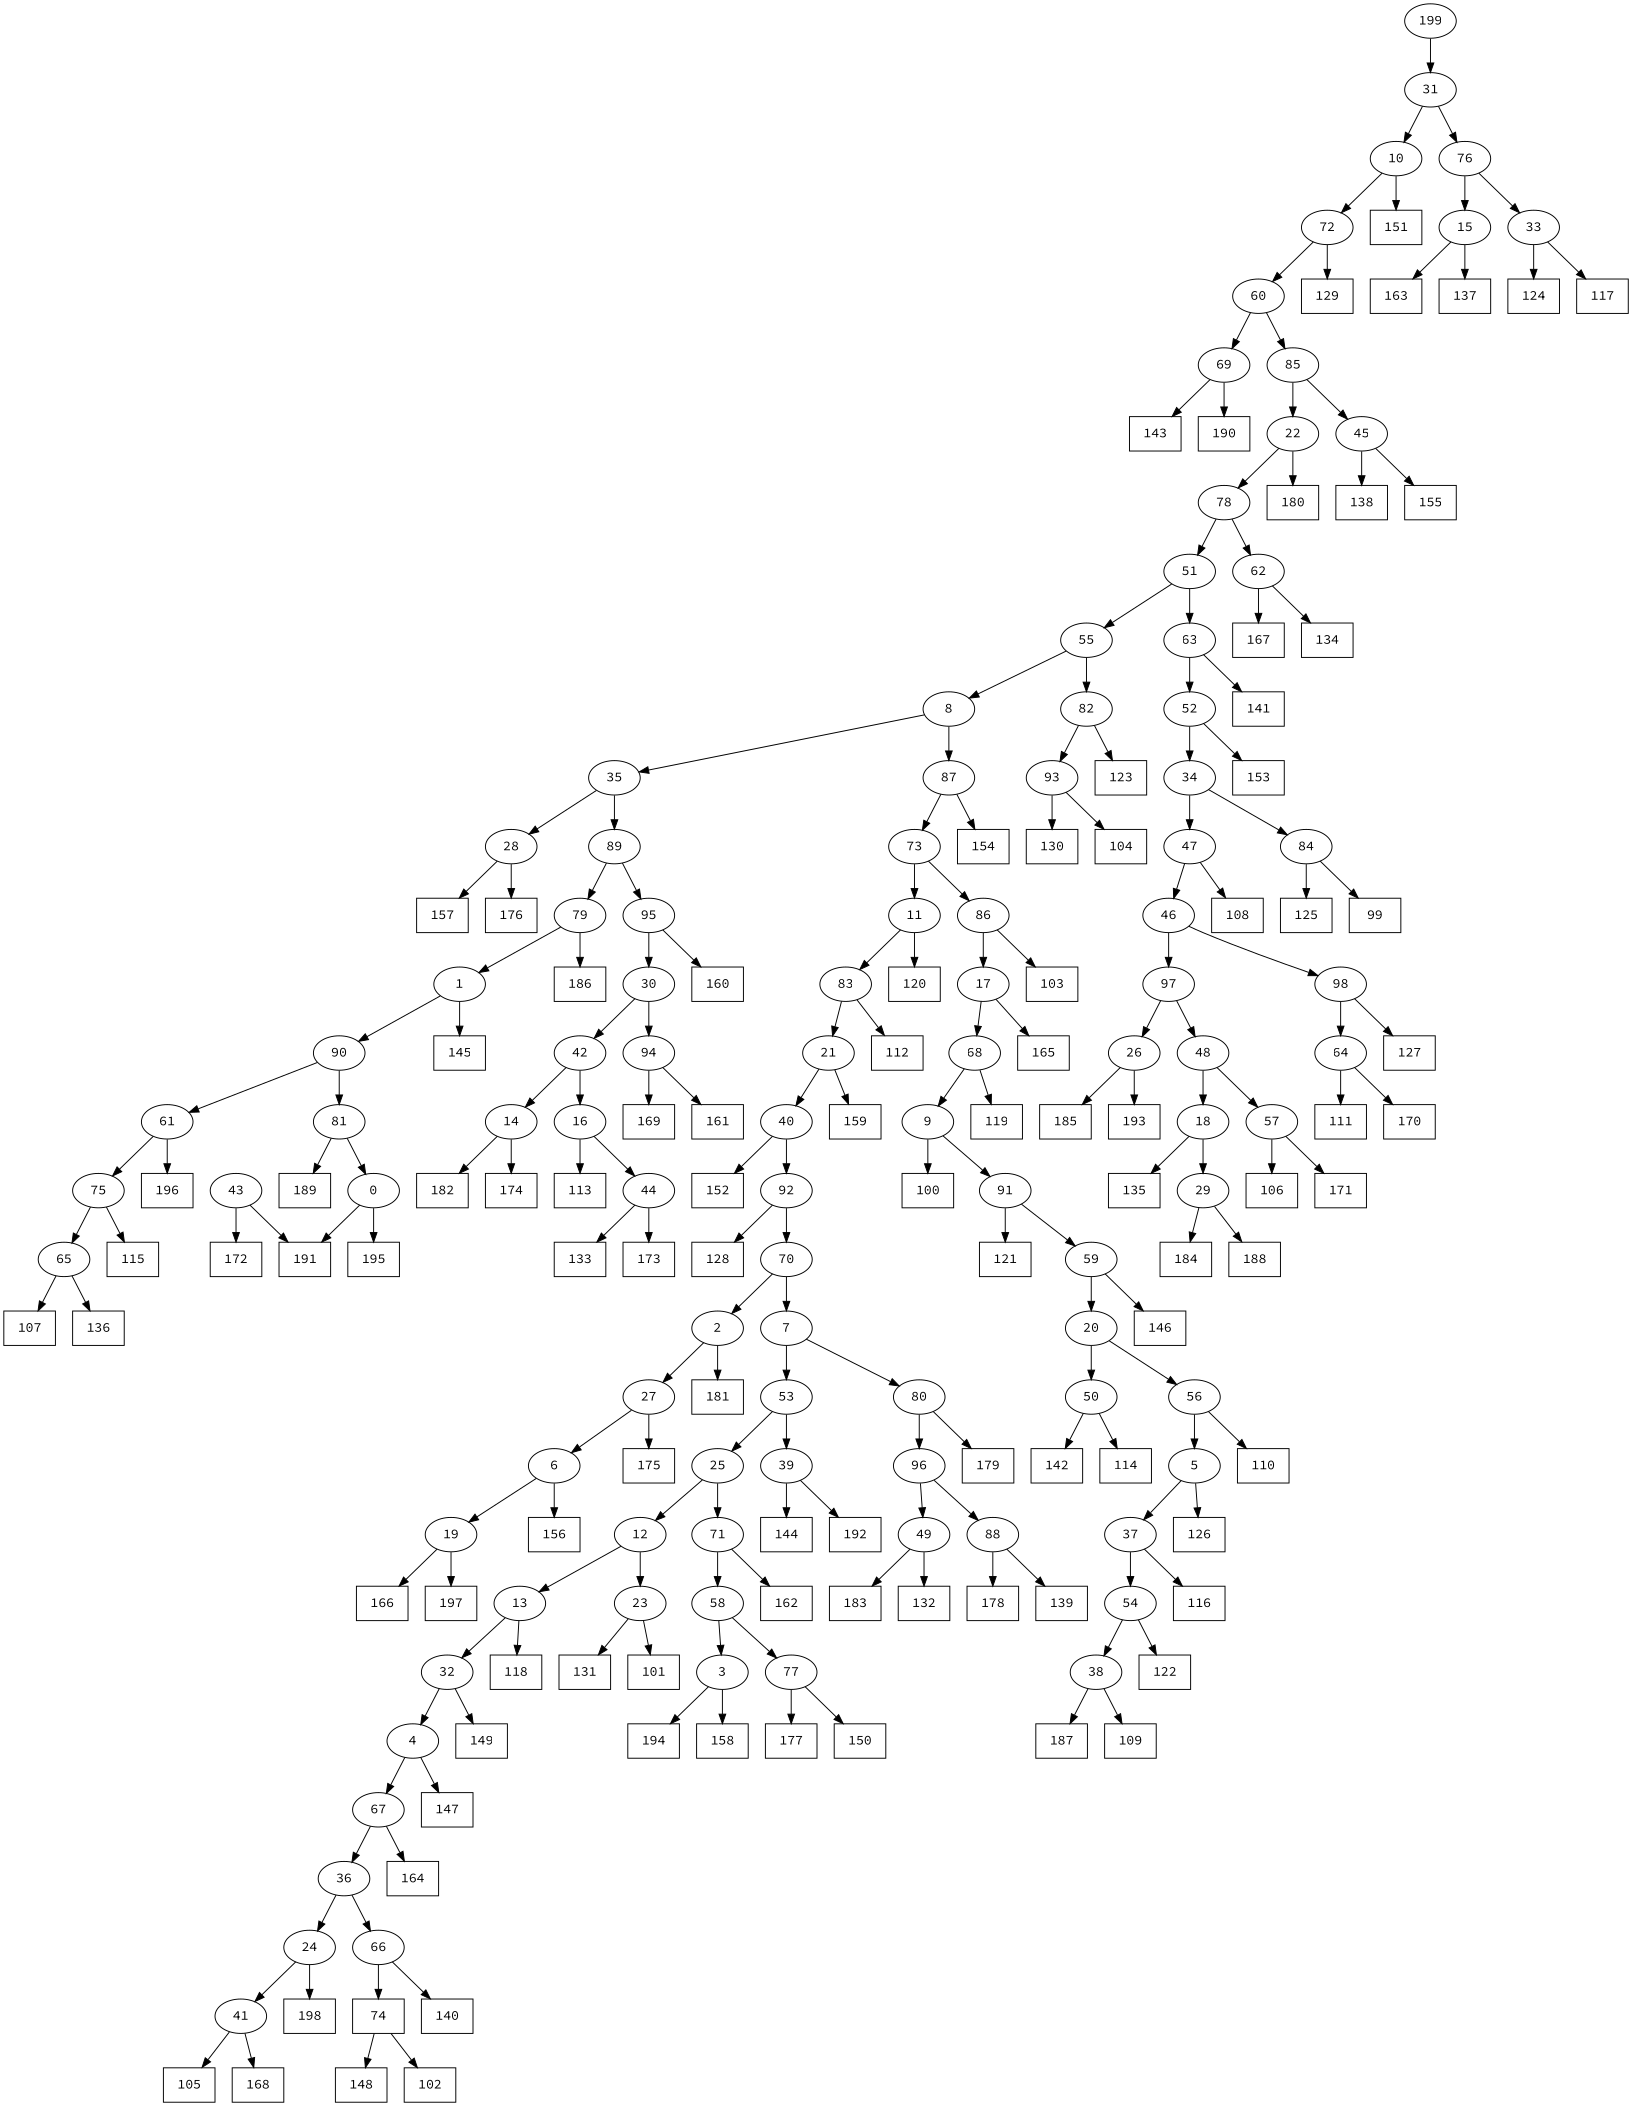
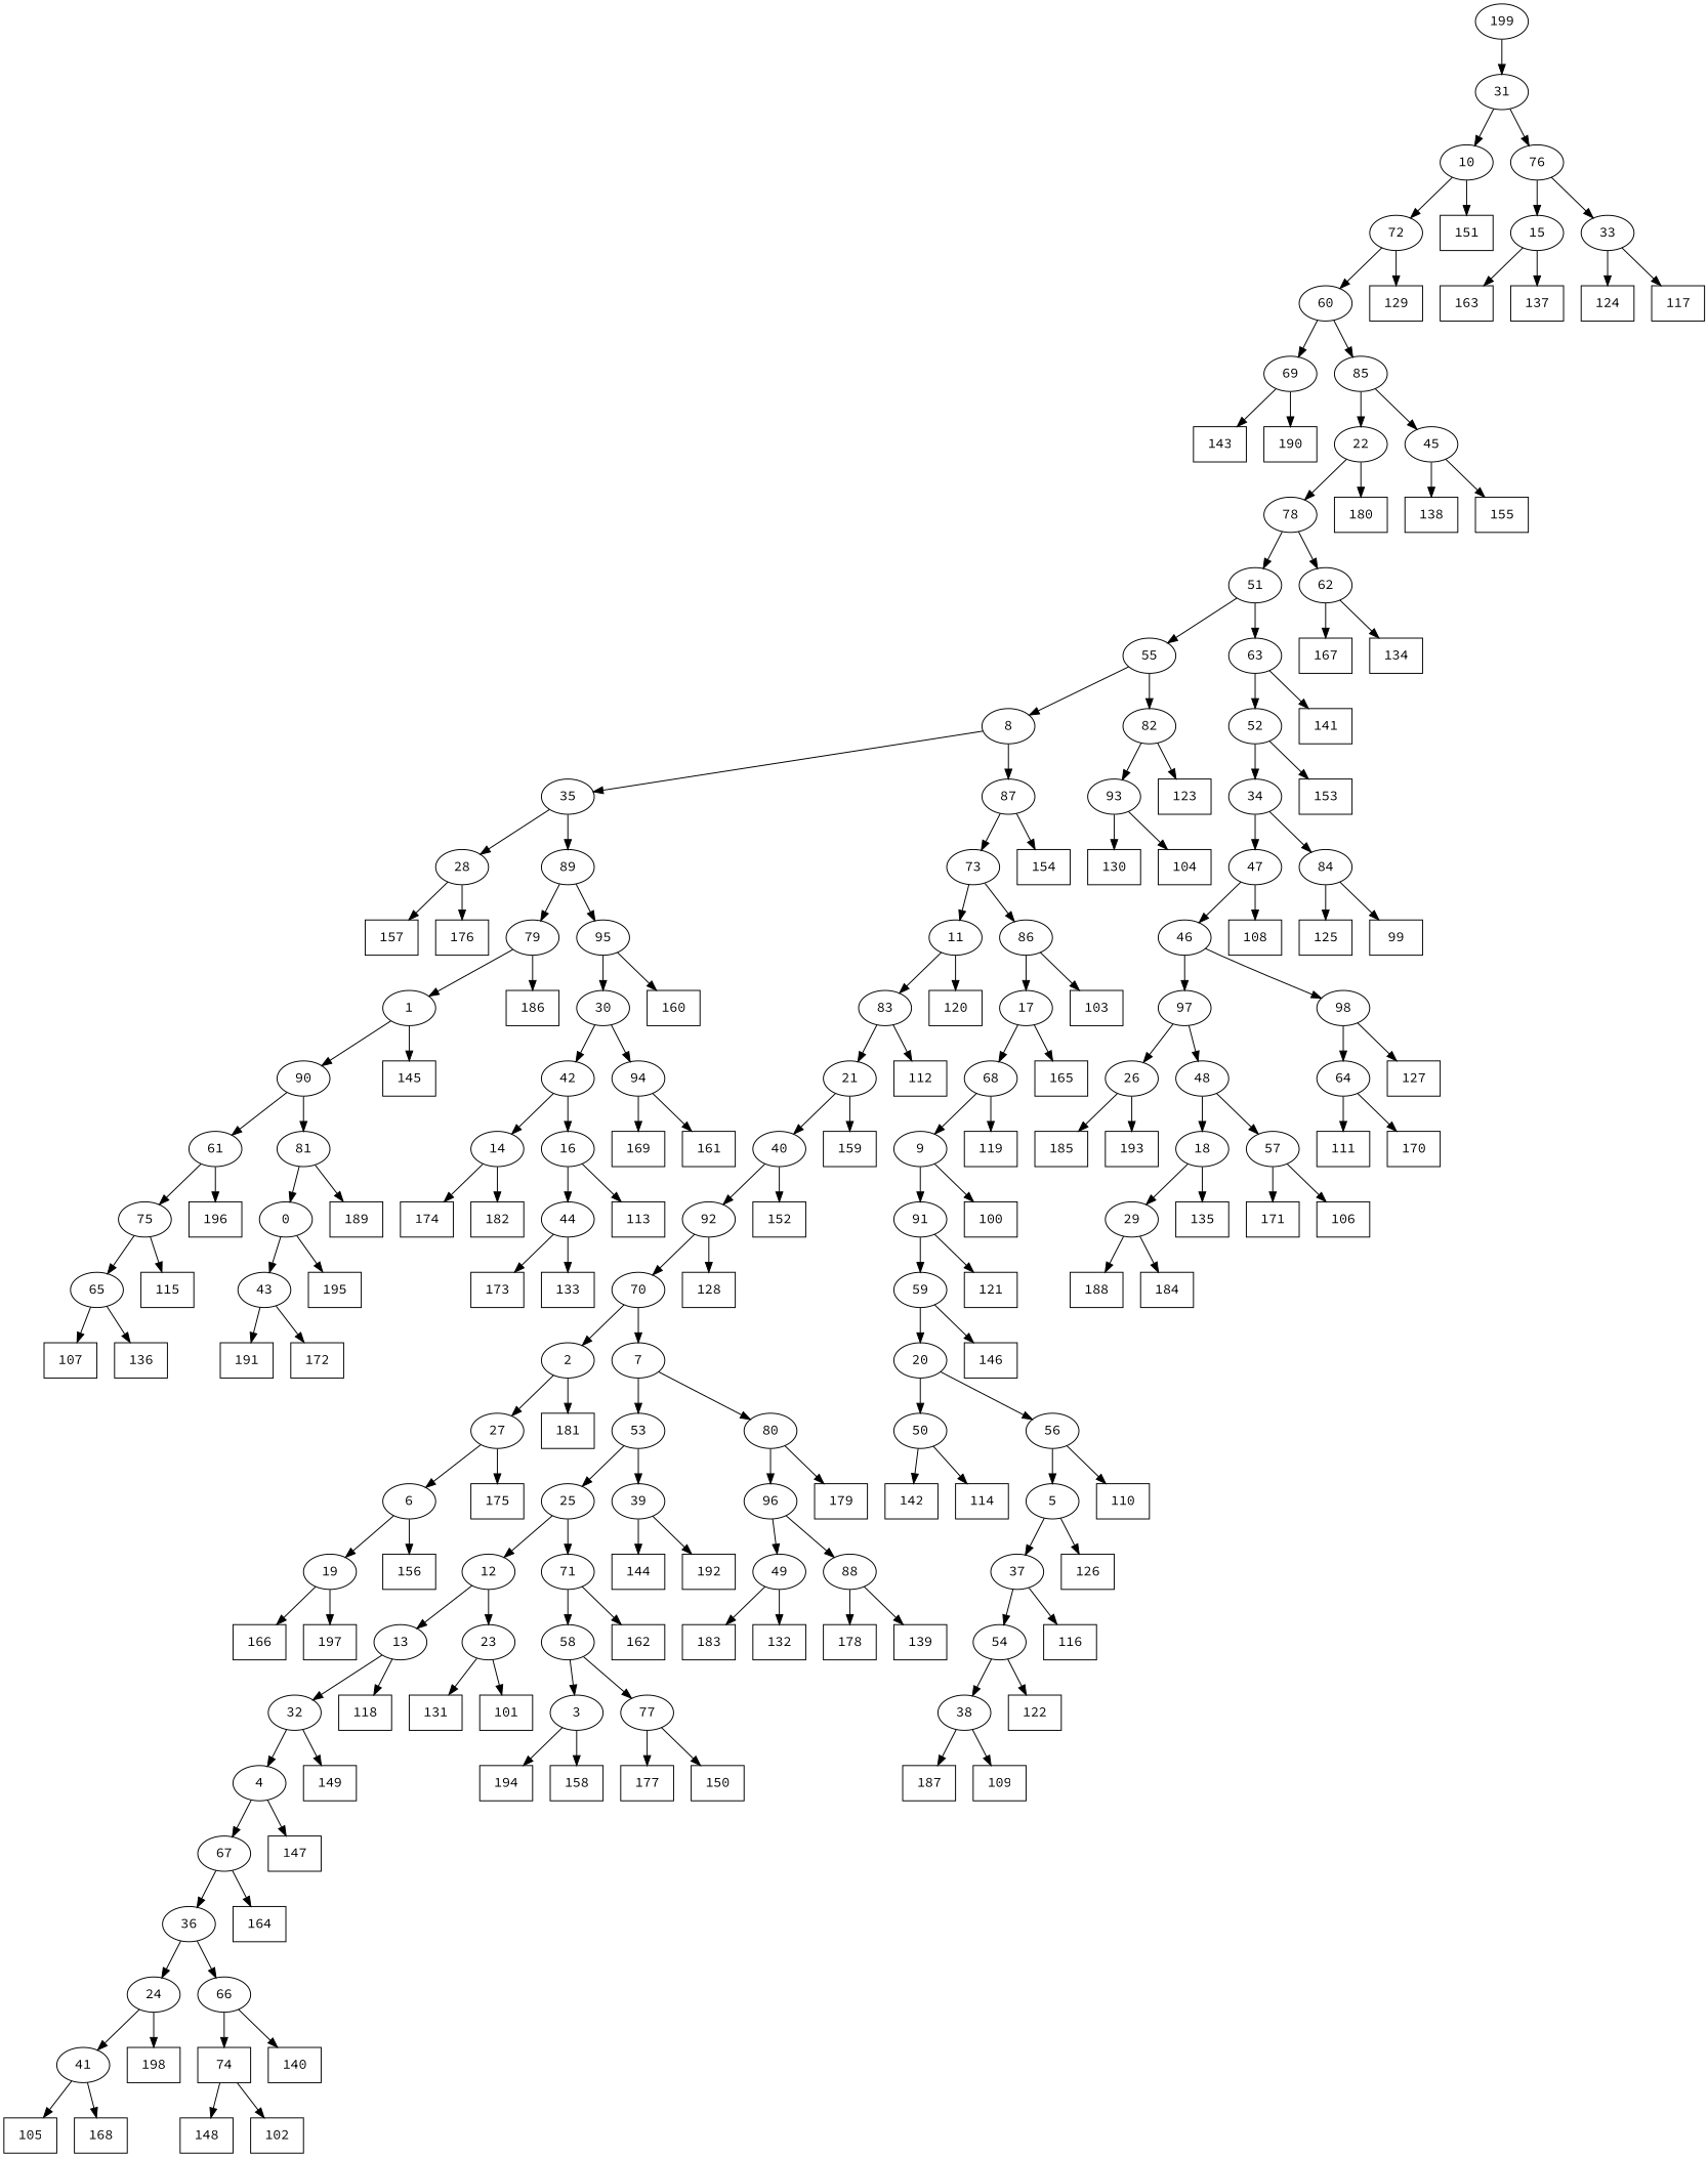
  digraph {
    fontname="Source Code Pro"
    node [fontname="Source Code Pro" shape=box]
    edge [fontname="Source Code Pro"]
    n1 [label=0 shape=""]
    n2 [label=43 shape=""]
    n3 [label=195]
    n4 [label=191]
    n5 [label=172]
    n6 [label=1 shape=""]
    n7 [label=90 shape=""]
    n8 [label=145]
    n9 [label=61 shape=""]
    n10 [label=81 shape=""]
    n11 [label=2 shape=""]
    n12 [label=27 shape=""]
    n13 [label=181]
    n14 [label=6 shape=""]
    n15 [label=175]
    n16 [label=3 shape=""]
    n17 [label=194]
    n18 [label=158]
    n19 [label=4 shape=""]
    n20 [label=67 shape=""]
    n21 [label=147]
    n22 [label=36 shape=""]
    n23 [label=164]
    n24 [label=5 shape=""]
    n25 [label=37 shape=""]
    n26 [label=126]
    n27 [label=54 shape=""]
    n28 [label=116]
    n29 [label=19 shape=""]
    n30 [label=156]
    n31 [label=166]
    n32 [label=197]
    n33 [label=7 shape=""]
    n34 [label=53 shape=""]
    n35 [label=80 shape=""]
    n36 [label=25 shape=""]
    n37 [label=39 shape=""]
    n38 [label=96 shape=""]
    n39 [label=179]
    n40 [label=8 shape=""]
    n41 [label=35 shape=""]
    n42 [label=87 shape=""]
    n43 [label=28 shape=""]
    n44 [label=89 shape=""]
    n45 [label=73 shape=""]
    n46 [label=154]
    n47 [label=9 shape=""]
    n48 [label=91 shape=""]
    n49 [label=100]
    n50 [label=59 shape=""]
    n51 [label=121]
    n52 [label=10 shape=""]
    n53 [label=72 shape=""]
    n54 [label=151]
    n55 [label=60 shape=""]
    n56 [label=129]
    n57 [label=11 shape=""]
    n58 [label=83 shape=""]
    n59 [label=120]
    n60 [label=21 shape=""]
    n61 [label=112]
    n62 [label=12 shape=""]
    n63 [label=13 shape=""]
    n64 [label=23 shape=""]
    n65 [label=32 shape=""]
    n66 [label=118]
    n67 [label=131]
    n68 [label=101]
    n69 [label=149]
    n70 [label=14 shape=""]
    n71 [label=174]
    n72 [label=182]
    n73 [label=15 shape=""]
    n74 [label=163]
    n75 [label=137]
    n76 [label=16 shape=""]
    n77 [label=44 shape=""]
    n78 [label=113]
    n79 [label=173]
    n80 [label=133]
    n81 [label=17 shape=""]
    n82 [label=68 shape=""]
    n83 [label=165]
    n84 [label=119]
    n85 [label=18 shape=""]
    n86 [label=29 shape=""]
    n87 [label=135]
    n88 [label=188]
    n89 [label=184]
    n90 [label=20 shape=""]
    n91 [label=50 shape=""]
    n92 [label=56 shape=""]
    n93 [label=142]
    n94 [label=114]
    n95 [label=110]
    n96 [label=40 shape=""]
    n97 [label=159]
    n98 [label=92 shape=""]
    n99 [label=152]
    n100 [label=22 shape=""]
    n101 [label=78 shape=""]
    n102 [label=180]
    n103 [label=51 shape=""]
    n104 [label=62 shape=""]
    n105 [label=24 shape=""]
    n106 [label=41 shape=""]
    n107 [label=198]
    n108 [label=105]
    n109 [label=168]
    n110 [label=71 shape=""]
    n111 [label=58 shape=""]
    n112 [label=162]
    n113 [label=26 shape=""]
    n114 [label=185]
    n115 [label=193]
    n116 [label=157]
    n117 [label=176]
    n118 [label=30 shape=""]
    n119 [label=42 shape=""]
    n120 [label=94 shape=""]
    n121 [label=169]
    n122 [label=161]
    n123 [label=31 shape=""]
    n124 [label=76 shape=""]
    n125 [label=33 shape=""]
    n126 [label=124]
    n127 [label=117]
    n128 [label=34 shape=""]
    n129 [label=47 shape=""]
    n130 [label=84 shape=""]
    n131 [label=46 shape=""]
    n132 [label=108]
    n133 [label=125]
    n134 [label=99]
    n135 [label=79 shape=""]
    n136 [label=95 shape=""]
    n137 [label=66 shape=""]
    n138 [label=74]
    n139 [label=140]
    n140 [label=38 shape=""]
    n141 [label=122]
    n142 [label=187]
    n143 [label=109]
    n144 [label=144]
    n145 [label=192]
    n146 [label=70 shape=""]
    n147 [label=128]
    n148 [label=45 shape=""]
    n149 [label=138]
    n150 [label=155]
    n151 [label=97 shape=""]
    n152 [label=98 shape=""]
    n153 [label=48 shape=""]
    n154 [label=64 shape=""]
    n155 [label=127]
    n156 [label=57 shape=""]
    n157 [label=171]
    n158 [label=106]
    n159 [label=49 shape=""]
    n160 [label=183]
    n161 [label=132]
    n162 [label=55 shape=""]
    n163 [label=63 shape=""]
    n164 [label=82 shape=""]
    n165 [label=52 shape=""]
    n166 [label=141]
    n167 [label=153]
    n168 [label=93 shape=""]
    n169 [label=123]
    n170 [label=77 shape=""]
    n171 [label=177]
    n172 [label=150]
    n173 [label=146]
    n174 [label=69 shape=""]
    n175 [label=85 shape=""]
    n176 [label=143]
    n177 [label=190]
    n178 [label=75 shape=""]
    n179 [label=196]
    n180 [label=65 shape=""]
    n181 [label=115]
    n182 [label=167]
    n183 [label=134]
    n184 [label=111]
    n185 [label=170]
    n186 [label=107]
    n187 [label=136]
    n188 [label=148]
    n189 [label=102]
    n190 [label=86 shape=""]
    n191 [label=103]
    n192 [label=186]
    n193 [label=88 shape=""]
    n194 [label=189]
    n195 [label=130]
    n196 [label=104]
    n197 [label=178]
    n198 [label=139]
    n199 [label=160]
    n200 [label=199 shape=""]
-   n1 -> n4
+   n1 -> n2
    n1 -> n3
    n2 -> n4
    n2 -> n5
    n6 -> n7
    n6 -> n8
    n7 -> n9
    n7 -> n10
    n9 -> n178
    n9 -> n179
    n10 -> n1
    n10 -> n194
    n11 -> n12
    n11 -> n13
    n12 -> n14
    n12 -> n15
    n14 -> n29
    n14 -> n30
    n16 -> n17
    n16 -> n18
    n19 -> n20
    n19 -> n21
    n20 -> n22
    n20 -> n23
    n22 -> n105
    n22 -> n137
    n24 -> n25
    n24 -> n26
    n25 -> n27
    n25 -> n28
    n27 -> n140
    n27 -> n141
    n29 -> n31
    n29 -> n32
    n33 -> n34
    n33 -> n35
    n34 -> n36
    n34 -> n37
    n35 -> n38
    n35 -> n39
    n36 -> n62
    n36 -> n110
    n37 -> n144
    n37 -> n145
    n38 -> n159
    n38 -> n193
    n40 -> n41
    n40 -> n42
    n41 -> n43
    n41 -> n44
    n42 -> n45
    n42 -> n46
    n43 -> n116
    n43 -> n117
    n44 -> n135
    n44 -> n136
    n45 -> n57
    n45 -> n190
    n47 -> n48
    n47 -> n49
    n48 -> n50
    n48 -> n51
    n50 -> n90
    n50 -> n173
    n52 -> n53
    n52 -> n54
    n53 -> n55
    n53 -> n56
    n55 -> n174
    n55 -> n175
    n57 -> n58
    n57 -> n59
    n58 -> n60
    n58 -> n61
    n60 -> n96
    n60 -> n97
    n62 -> n63
    n62 -> n64
    n63 -> n65
    n63 -> n66
    n64 -> n67
    n64 -> n68
    n65 -> n19
    n65 -> n69
    n70 -> n71
    n70 -> n72
    n73 -> n74
    n73 -> n75
    n76 -> n77
    n76 -> n78
    n77 -> n79
    n77 -> n80
    n81 -> n82
    n81 -> n83
    n82 -> n47
    n82 -> n84
    n85 -> n86
    n85 -> n87
    n86 -> n88
    n86 -> n89
    n90 -> n91
    n90 -> n92
    n91 -> n93
    n91 -> n94
    n92 -> n24
    n92 -> n95
    n96 -> n98
    n96 -> n99
    n98 -> n146
    n98 -> n147
    n100 -> n101
    n100 -> n102
    n101 -> n103
    n101 -> n104
    n103 -> n162
    n103 -> n163
    n104 -> n182
    n104 -> n183
    n105 -> n106
    n105 -> n107
    n106 -> n108
    n106 -> n109
    n110 -> n111
    n110 -> n112
    n111 -> n16
    n111 -> n170
    n113 -> n114
    n113 -> n115
    n118 -> n119
    n118 -> n120
    n119 -> n70
    n119 -> n76
    n120 -> n121
    n120 -> n122
    n123 -> n52
    n123 -> n124
    n124 -> n73
    n124 -> n125
    n125 -> n126
    n125 -> n127
    n128 -> n129
    n128 -> n130
    n129 -> n131
    n129 -> n132
    n130 -> n133
    n130 -> n134
    n131 -> n151
    n131 -> n152
    n135 -> n6
    n135 -> n192
    n136 -> n118
    n136 -> n199
    n137 -> n138
    n137 -> n139
    n138 -> n188
    n138 -> n189
    n140 -> n142
    n140 -> n143
    n146 -> n11
    n146 -> n33
    n148 -> n149
    n148 -> n150
    n151 -> n113
    n151 -> n153
    n152 -> n154
    n152 -> n155
    n153 -> n85
    n153 -> n156
    n154 -> n184
    n154 -> n185
    n156 -> n157
    n156 -> n158
    n159 -> n160
    n159 -> n161
    n162 -> n40
    n162 -> n164
    n163 -> n165
    n163 -> n166
    n164 -> n168
    n164 -> n169
    n165 -> n128
    n165 -> n167
    n168 -> n195
    n168 -> n196
    n170 -> n171
    n170 -> n172
    n174 -> n176
    n174 -> n177
    n175 -> n100
    n175 -> n148
    n178 -> n180
    n178 -> n181
    n180 -> n186
    n180 -> n187
    n190 -> n81
    n190 -> n191
    n193 -> n197
    n193 -> n198
    n200 -> n123
  }
